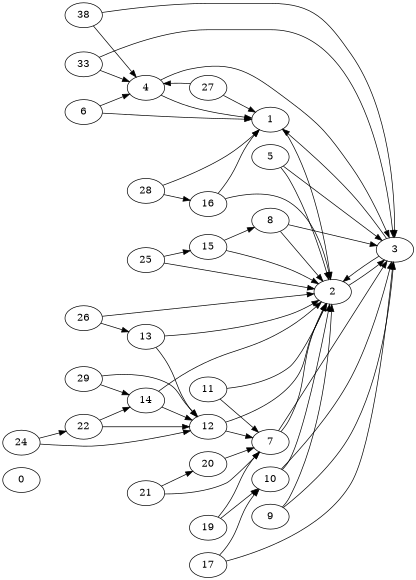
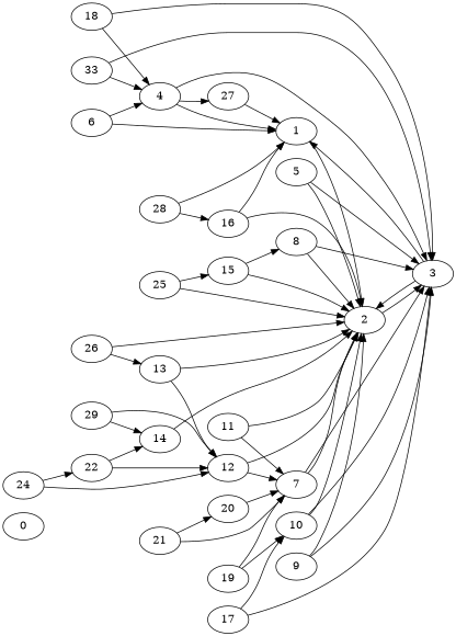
  digraph {
    rankdir=LR
    0
    1
    2
    3
    4
    5
    6
    7
    8
    9
    10
    11
    12
    13
    14
    15
    16
    17
-   18 [label=38]
+   18
    19
    20
    21
    22
    n24 [label=33]
    24
    25
    26
    27
    28
    29
    1 -> 2
    2 -> 3
    3 -> 1
    3 -> 2
    4 -> 1
    4 -> 3
    5 -> 2
    5 -> 3
    6 -> 1
    6 -> 4
    7 -> 2
    7 -> 3
    8 -> 2
    8 -> 3
    9 -> 2
    9 -> 3
    10 -> 2
    10 -> 3
    11 -> 2
    11 -> 7
    12 -> 2
    12 -> 7
    13 -> 2
    13 -> 12
    14 -> 2
-   14 -> 12
    15 -> 2
    15 -> 8
    16 -> 1
    16 -> 2
    17 -> 3
    17 -> 10
    18 -> 3
    18 -> 4
    19 -> 7
    19 -> 10
    20 -> 7
    21 -> 7
    21 -> 20
    22 -> 12
    22 -> 14
    n24 -> 3
    n24 -> 4
    24 -> 12
    24 -> 22
    25 -> 2
    25 -> 15
    26 -> 2
    26 -> 13
    27 -> 1
-   27 -> 4
+   4 -> 27
    28 -> 1
    28 -> 16
    29 -> 12
    29 -> 14
  }
